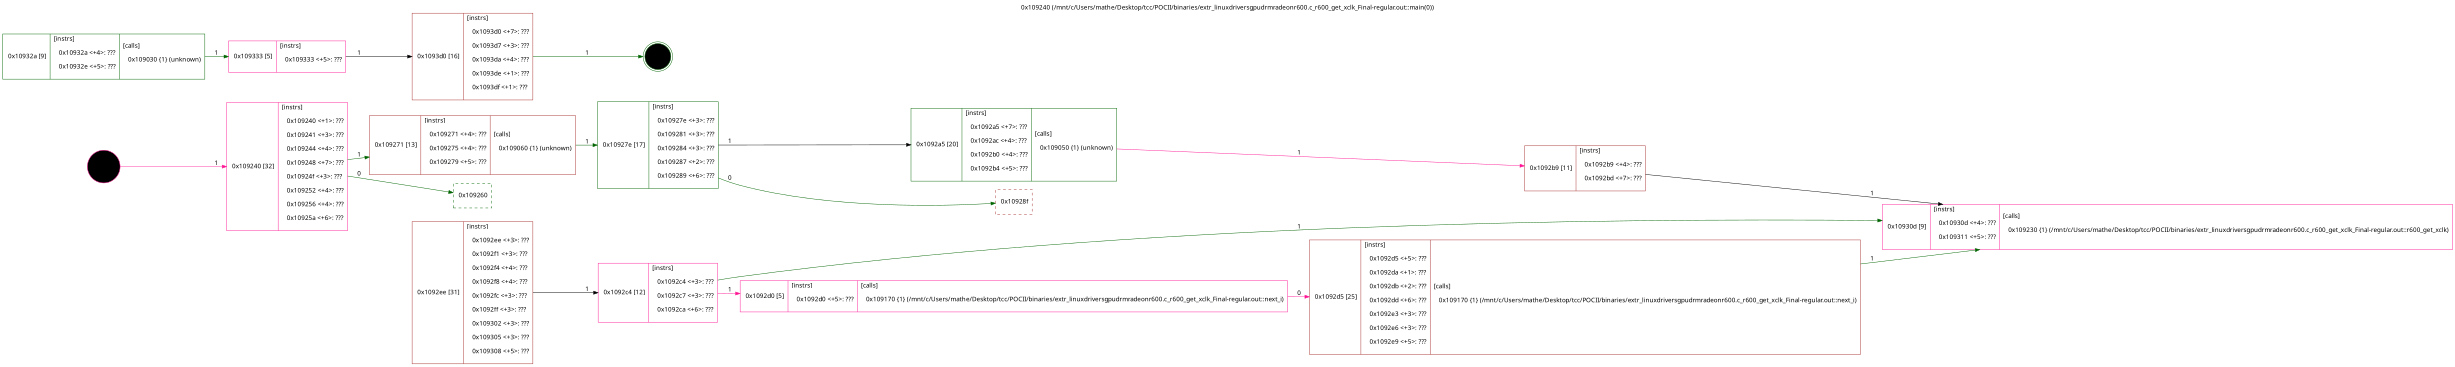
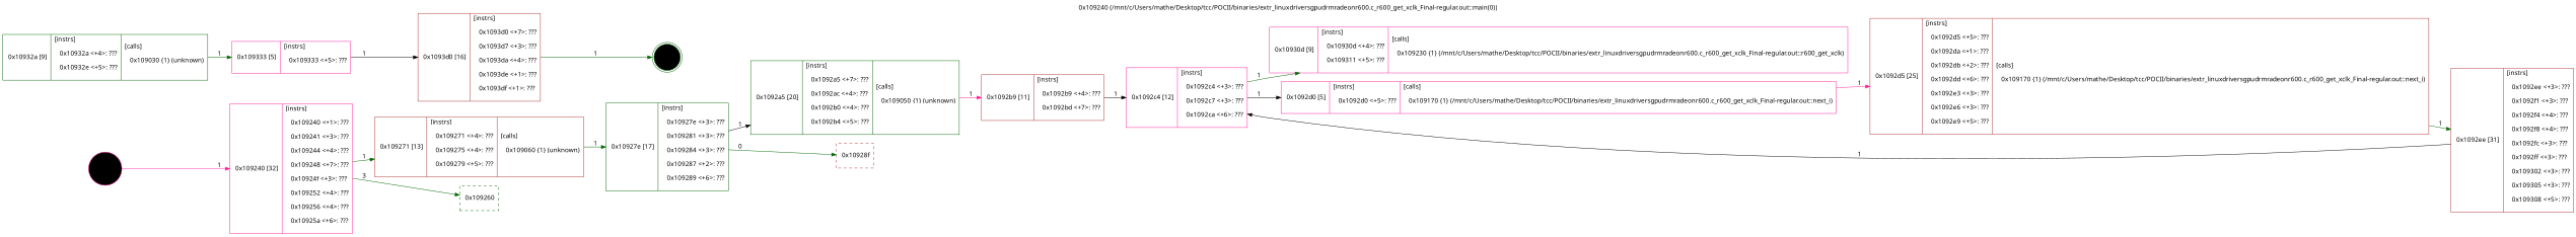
  digraph {
    fontname="Noto Sans"
    label="0x109240 (/mnt/c/Users/mathe/Desktop/tcc/POCII/binaries/extr_linuxdriversgpudrmradeonr600.c_r600_get_xclk_Final-regular.out::main(0))"
    labelloc=t
    rankdir=LR
    node [color=deeppink fontname="Noto Sans" shape=record]
    edge [color=darkgreen fontname="Noto Sans"]
    Entry [fillcolor=black height=0.3 shape=circle style=filled width=0.3]
    n2 [label="{\n     0x109240 [32]\l\n     | [instrs]\l\n     &nbsp;&nbsp;0x109240 \<+1\>: ???\l\n     &nbsp;&nbsp;0x109241 \<+3\>: ???\l\n     &nbsp;&nbsp;0x109244 \<+4\>: ???\l\n     &nbsp;&nbsp;0x109248 \<+7\>: ???\l\n     &nbsp;&nbsp;0x10924f \<+3\>: ???\l\n     &nbsp;&nbsp;0x109252 \<+4\>: ???\l\n     &nbsp;&nbsp;0x109256 \<+4\>: ???\l\n     &nbsp;&nbsp;0x10925a \<+6\>: ???\l\n  }"]
    n3 [color=brown label="{\n     0x109271 [13]\l\n     | [instrs]\l\n     &nbsp;&nbsp;0x109271 \<+4\>: ???\l\n     &nbsp;&nbsp;0x109275 \<+4\>: ???\l\n     &nbsp;&nbsp;0x109279 \<+5\>: ???\l\n     | [calls]\l\n     &nbsp;&nbsp;0x109060 \{1\} (unknown)\l\n  }"]
    n4 [color=darkgreen label="{\n     0x109260\l\n  }" style=dashed]
    n5 [color=darkgreen label="{\n     0x10927e [17]\l\n     | [instrs]\l\n     &nbsp;&nbsp;0x10927e \<+3\>: ???\l\n     &nbsp;&nbsp;0x109281 \<+3\>: ???\l\n     &nbsp;&nbsp;0x109284 \<+3\>: ???\l\n     &nbsp;&nbsp;0x109287 \<+2\>: ???\l\n     &nbsp;&nbsp;0x109289 \<+6\>: ???\l\n  }"]
    n6 [color=darkgreen label="{\n     0x1092a5 [20]\l\n     | [instrs]\l\n     &nbsp;&nbsp;0x1092a5 \<+7\>: ???\l\n     &nbsp;&nbsp;0x1092ac \<+4\>: ???\l\n     &nbsp;&nbsp;0x1092b0 \<+4\>: ???\l\n     &nbsp;&nbsp;0x1092b4 \<+5\>: ???\l\n     | [calls]\l\n     &nbsp;&nbsp;0x109050 \{1\} (unknown)\l\n  }"]
    n7 [color=brown label="{\n     0x10928f\l\n  }" style=dashed]
    n8 [color=brown label="{\n     0x1092b9 [11]\l\n     | [instrs]\l\n     &nbsp;&nbsp;0x1092b9 \<+4\>: ???\l\n     &nbsp;&nbsp;0x1092bd \<+7\>: ???\l\n  }"]
    n9 [label="{\n     0x1092c4 [12]\l\n     | [instrs]\l\n     &nbsp;&nbsp;0x1092c4 \<+3\>: ???\l\n     &nbsp;&nbsp;0x1092c7 \<+3\>: ???\l\n     &nbsp;&nbsp;0x1092ca \<+6\>: ???\l\n  }"]
    n10 [label="{\n     0x10930d [9]\l\n     | [instrs]\l\n     &nbsp;&nbsp;0x10930d \<+4\>: ???\l\n     &nbsp;&nbsp;0x109311 \<+5\>: ???\l\n     | [calls]\l\n     &nbsp;&nbsp;0x109230 \{1\} (/mnt/c/Users/mathe/Desktop/tcc/POCII/binaries/extr_linuxdriversgpudrmradeonr600.c_r600_get_xclk_Final-regular.out::r600_get_xclk)\l\n  }"]
    n11 [label="{\n     0x1092d0 [5]\l\n     | [instrs]\l\n     &nbsp;&nbsp;0x1092d0 \<+5\>: ???\l\n     | [calls]\l\n     &nbsp;&nbsp;0x109170 \{1\} (/mnt/c/Users/mathe/Desktop/tcc/POCII/binaries/extr_linuxdriversgpudrmradeonr600.c_r600_get_xclk_Final-regular.out::next_i)\l\n  }"]
    n12 [color=brown label="{\n     0x1092d5 [25]\l\n     | [instrs]\l\n     &nbsp;&nbsp;0x1092d5 \<+5\>: ???\l\n     &nbsp;&nbsp;0x1092da \<+1\>: ???\l\n     &nbsp;&nbsp;0x1092db \<+2\>: ???\l\n     &nbsp;&nbsp;0x1092dd \<+6\>: ???\l\n     &nbsp;&nbsp;0x1092e3 \<+3\>: ???\l\n     &nbsp;&nbsp;0x1092e6 \<+3\>: ???\l\n     &nbsp;&nbsp;0x1092e9 \<+5\>: ???\l\n     | [calls]\l\n     &nbsp;&nbsp;0x109170 \{1\} (/mnt/c/Users/mathe/Desktop/tcc/POCII/binaries/extr_linuxdriversgpudrmradeonr600.c_r600_get_xclk_Final-regular.out::next_i)\l\n  }"]
    n13 [color=brown label="{\n     0x1092ee [31]\l\n     | [instrs]\l\n     &nbsp;&nbsp;0x1092ee \<+3\>: ???\l\n     &nbsp;&nbsp;0x1092f1 \<+3\>: ???\l\n     &nbsp;&nbsp;0x1092f4 \<+4\>: ???\l\n     &nbsp;&nbsp;0x1092f8 \<+4\>: ???\l\n     &nbsp;&nbsp;0x1092fc \<+3\>: ???\l\n     &nbsp;&nbsp;0x1092ff \<+3\>: ???\l\n     &nbsp;&nbsp;0x109302 \<+3\>: ???\l\n     &nbsp;&nbsp;0x109305 \<+3\>: ???\l\n     &nbsp;&nbsp;0x109308 \<+5\>: ???\l\n  }"]
    n14 [color=darkgreen label="{\n     0x10932a [9]\l\n     | [instrs]\l\n     &nbsp;&nbsp;0x10932a \<+4\>: ???\l\n     &nbsp;&nbsp;0x10932e \<+5\>: ???\l\n     | [calls]\l\n     &nbsp;&nbsp;0x109030 \{1\} (unknown)\l\n  }"]
    n15 [label="{\n     0x109333 [5]\l\n     | [instrs]\l\n     &nbsp;&nbsp;0x109333 \<+5\>: ???\l\n  }"]
    n16 [color=brown label="{\n     0x1093d0 [16]\l\n     | [instrs]\l\n     &nbsp;&nbsp;0x1093d0 \<+7\>: ???\l\n     &nbsp;&nbsp;0x1093d7 \<+3\>: ???\l\n     &nbsp;&nbsp;0x1093da \<+4\>: ???\l\n     &nbsp;&nbsp;0x1093de \<+1\>: ???\l\n     &nbsp;&nbsp;0x1093df \<+1\>: ???\l\n  }"]
    Exit [color=darkgreen fillcolor=black height=0.3 peripheries=2 shape=circle style=filled width=0.3]
    Entry -> n2 [color=deeppink label=" 1"]
    n2 -> n3 [label=" 1"]
-   n2 -> n4 [label=" 0"]
+   n2 -> n4 [label=" 3"]
    n3 -> n5 [label=" 1"]
    n5 -> n6 [color=black label=" 1"]
    n5 -> n7 [label=" 0"]
    n6 -> n8 [color=deeppink label=" 1"]
-   n8 -> n10 [color=black label=" 1"]
+   n8 -> n9 [color=black label=" 1"]
    n9 -> n10 [label=" 1"]
-   n9 -> n11 [color=deeppink label=" 1"]
-   n11 -> n12 [color=deeppink label=" 0"]
-   n12 -> n10 [label=" 1"]
+   n9 -> n11 [color=black label=" 1"]
+   n11 -> n12 [color=deeppink label=" 1"]
+   n12 -> n13 [label=" 1"]
    n13 -> n9 [color=black label=" 1"]
    n14 -> n15 [label=" 1"]
    n15 -> n16 [color=black label=" 1"]
    n16 -> Exit [label=" 1"]
  }
